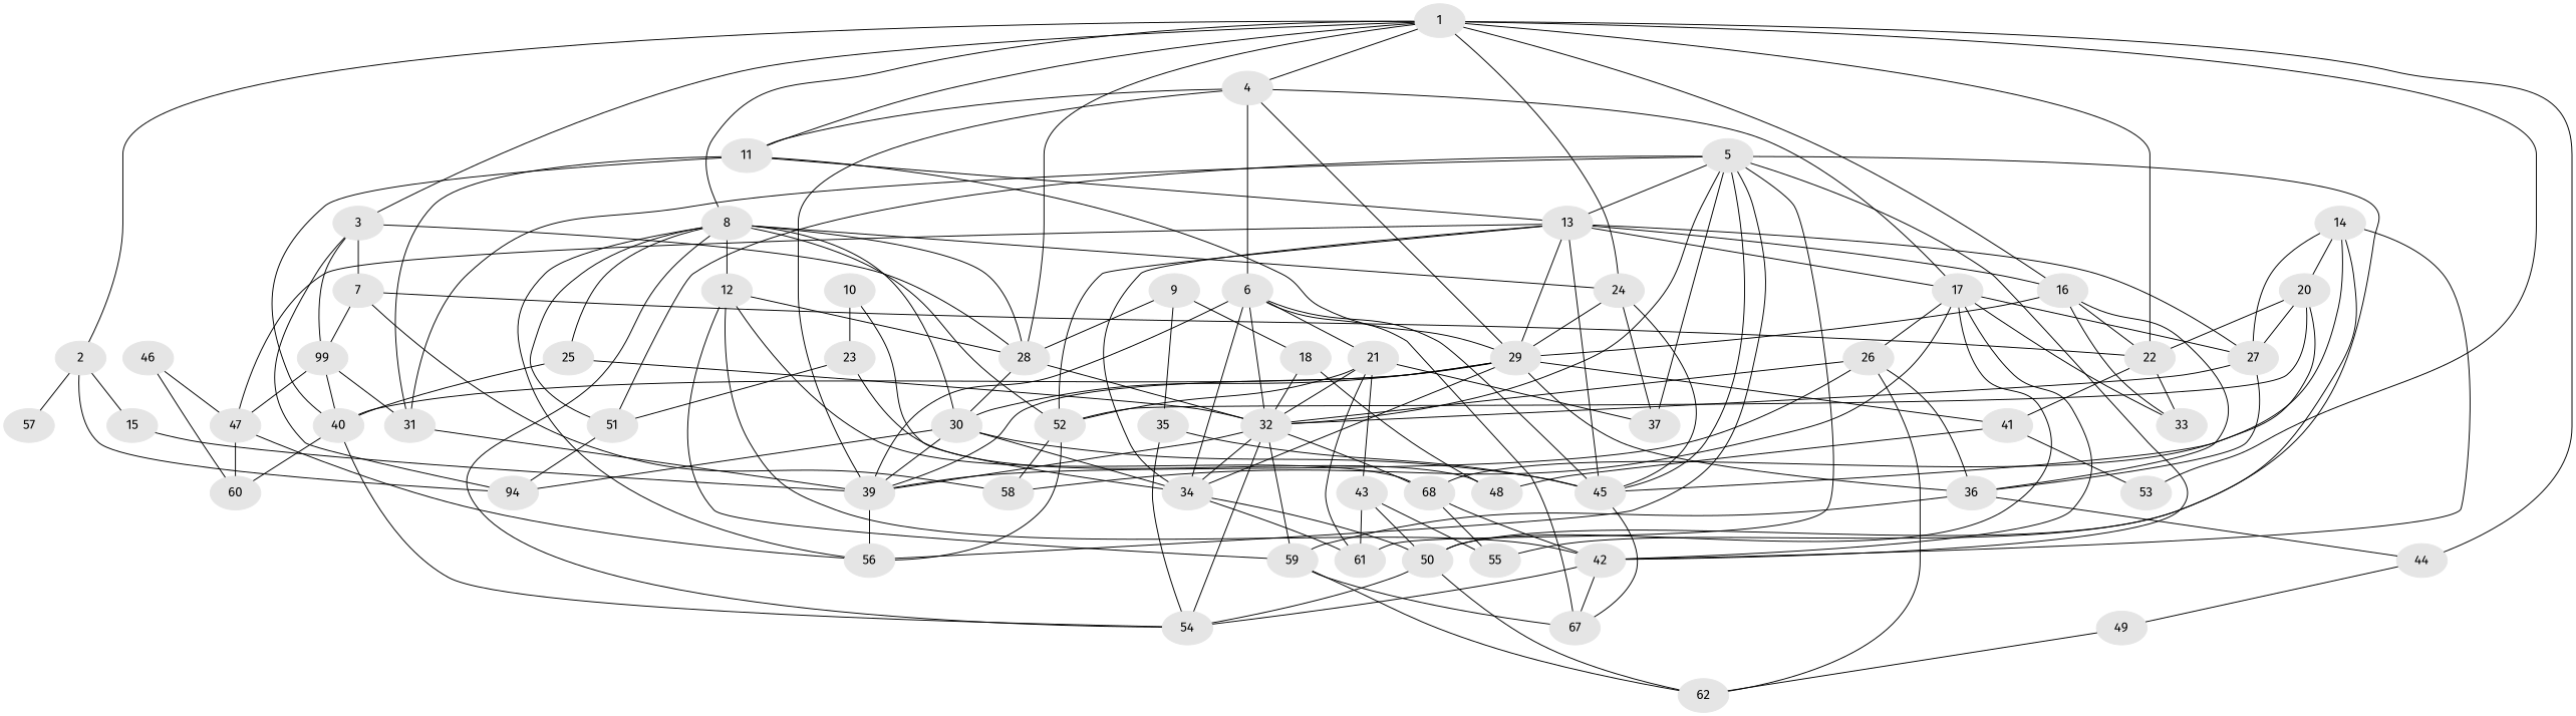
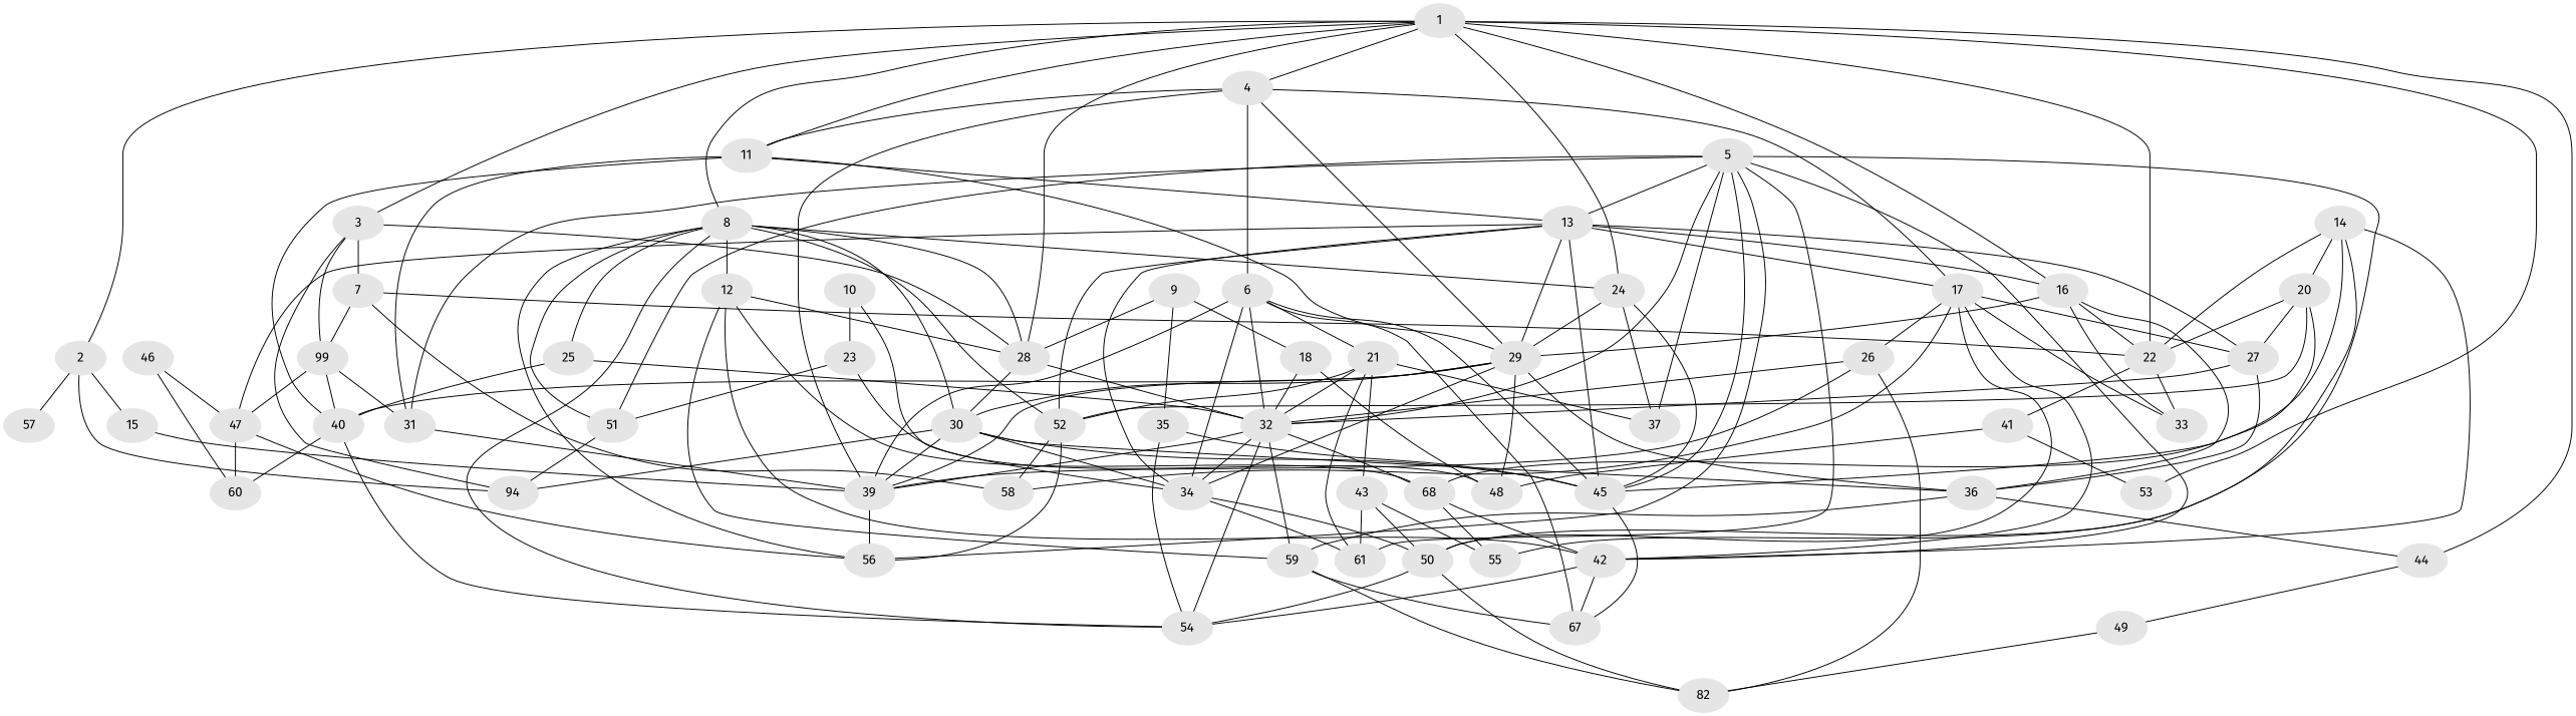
  graph {
    fontname="Fira Sans"
    node [color=gray90 fontname="Fira Sans" style=filled]
    edge [fontname="Fira Sans" weight=1.0]
    1
    2
    3
    4
    8
    11
    16
    22
    24
    28
    44
    53
    15
    57
    n15 [label=94]
    7
    n17 [label=99]
    6
    17
    29
    39
    51
    56
    12
    25
    30
    52
    54
    13
    31
    40
    33
    36
    41
    37
    45
    32
    49
    58
    47
    21
    34
    n43 [label=67]
    42
    50
    27
    26
    48
    5
    61
    n51 [label=68]
    59
-   62
+   62 [label=82]
    43
    9
    18
    35
    10
    23
    60
    55
    14
    20
    46
    1 -- 2
    1 -- 3
    1 -- 4
    1 -- 8
    1 -- 11
    1 -- 16
    1 -- 22
    1 -- 24
    1 -- 28
    1 -- 44 [weight=2.0]
    1 -- 53
    2 -- 15
    2 -- 57
    2 -- n15
    3 -- 28
    3 -- n15
    3 -- 7
    3 -- n17
    4 -- 11
    4 -- 6
    4 -- 17
    4 -- 29
    4 -- 39 [weight=2.0]
    8 -- 24
    8 -- 28
    8 -- 51
    8 -- 56
    8 -- 12 [weight=2.0]
    8 -- 25
    8 -- 30
    8 -- 52
    8 -- 54
    11 -- 29
    11 -- 13
    11 -- 31
    11 -- 40
    16 -- 22
    16 -- 29
    16 -- 33
    16 -- 36
    22 -- 33
    22 -- 41
    24 -- 29
    24 -- 37
    24 -- 45
    28 -- 30
    28 -- 32
    44 -- 49
    15 -- 39
    7 -- 22
    7 -- n17
    7 -- 58
    n17 -- 31
    n17 -- 40 [weight=2.0]
    n17 -- 47
    6 -- 39
    6 -- 45
    6 -- 32 [weight=2.0]
    6 -- 21
    6 -- 34
    6 -- n43
    17 -- 33
    17 -- 58
    17 -- 42
    17 -- 50
    17 -- 27
    17 -- 26
    29 -- 39
    29 -- 30
    29 -- 40
    29 -- 36
    29 -- 34
-   29 -- 41
+   29 -- 48
    39 -- 56
    51 -- n15
    12 -- 28
    12 -- 42
    12 -- n51
    12 -- 59
    25 -- 40
    25 -- 32
    30 -- n15
    30 -- 39
    30 -- 45
    30 -- 34
    52 -- 56
    52 -- 58
    13 -- 16
    13 -- 17
    13 -- 29 [weight=2.0]
    13 -- 52
    13 -- 45 [weight=3.0]
    13 -- 47
    13 -- 34
    13 -- 27
    31 -- 39
    40 -- 54
    40 -- 60
    36 -- 44
    36 -- 59
    41 -- 53
    41 -- 48
    45 -- n43
    32 -- 39
    32 -- 54
    32 -- 34
    32 -- n51 [weight=3.0]
    32 -- 59
    49 -- 62
    47 -- 56
    47 -- 60
    21 -- 52
    21 -- 37
    21 -- 32
    21 -- 61
    21 -- 43
    34 -- 50
    34 -- 61
    42 -- 54
    42 -- n43
    50 -- 54
    50 -- 62
    27 -- 36
    27 -- 32
    26 -- 39
-   26 -- 36 [weight=2.0]
+   30 -- 36 [weight=2.0]
    26 -- 32
    26 -- 62
    5 -- 51
    5 -- 56
    5 -- 13
    5 -- 31
    5 -- 37
    5 -- 45
    5 -- 32
    5 -- 42
    5 -- 50
    5 -- 61
    n51 -- 42
    n51 -- 55
    59 -- n43
    59 -- 62
    43 -- 50
    43 -- 61
    43 -- 55
    9 -- 28 [weight=2.0]
    9 -- 18
    9 -- 35
    18 -- 32 [weight=2.0]
    18 -- 48
    35 -- 54
    35 -- 45
    10 -- 34
    10 -- 23
    23 -- 51
    23 -- 48
-   14 -- 27
+   14 -- 22
    14 -- 42
    14 -- n51
    14 -- 55
    14 -- 20
    20 -- 22
    20 -- 52
    20 -- 45
    20 -- 27
    46 -- 47
    46 -- 60
  }
